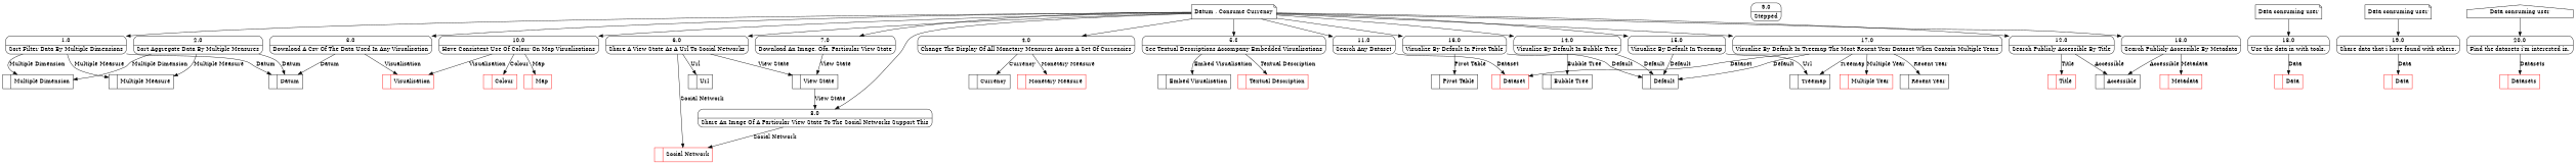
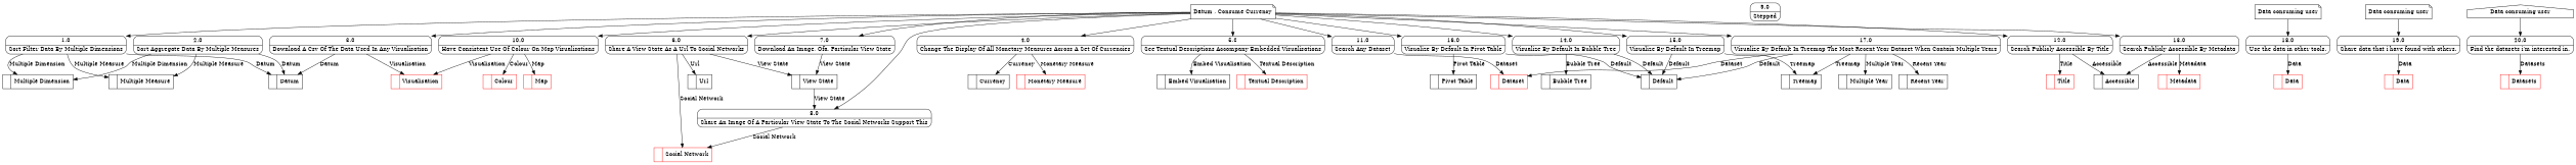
  digraph {
    node [shape=record]
    n1 [label="<f0>  |<f1> Multiple Dimension "]
    n2 [label="<f0>  |<f1> Datum "]
    n3 [label="<f0>  |<f1> Multiple Measure "]
    n4 [color=red label="<f0>  |<f1> Visualisation "]
    n5 [label="<f0>  |<f1> Currency "]
    n6 [color=red label="<f0>  |<f1> Monetary Measure "]
    n7 [label="<f0>  |<f1> Embed Visualisation "]
    n8 [color=red label="<f0>  |<f1> Textual Description "]
    n9 [label="<f0>  |<f1> View State "]
    n10 [label="{<f0> 8.0|<f1> Share An Image Of A Particular View State To The Social Networks Support This }" shape=Mrecord]
    n11 [color=red label="<f0>  |<f1> Social Network "]
    n12 [label="<f0>  |<f1> Url "]
    n13 [color=red label="<f0>  |<f1> Colour "]
    n14 [label="<f0>  |<f1> Accessible "]
    n15 [color=red label="<f0>  |<f1> Title "]
    n16 [color=red label="<f0>  |<f1> Metadata "]
    n17 [color=red label="<f0>  |<f1> Dataset "]
    n18 [label="<f0>  |<f1> Bubble Tree "]
    n19 [label="<f0>  |<f1> Default "]
    n20 [label="<f0>  |<f1> Treemap "]
-   n21 [label="<f0>  |<f1> Multiple Year " color=red]
+   n21 [label="<f0>  |<f1> Multiple Year "]
    n22 [label="<f0>  |<f1> Recent Year "]
    n23 [label="<f0>  |<f1> Pivot Table "]
    n24 [color=red label="<f0>  |<f1> Map "]
    n25 [label="Datum , Consume Currency" shape=note]
    n26 [label="{<f0> 1.0|<f1> Sort Filter Data By Multiple Dimensions }" shape=Mrecord]
    n27 [label="{<f0> 3.0|<f1> Download A Csv Of The Data Used In Any Visualisation }" shape=Mrecord]
    n28 [label="{<f0> 4.0|<f1> Change The Display Of All Monetary Measures Across A Set Of Currencies }" shape=Mrecord]
    n29 [label="{<f0> 5.0|<f1> See Textual Descriptions Accompany Embedded Visualisations }" shape=Mrecord]
    n30 [label="{<f0> 6.0|<f1> Share A View State As A Url To Social Networks }" shape=Mrecord]
    n31 [label="{<f0> 7.0|<f1> Download An Image, Ofa, Particular View State }" shape=Mrecord]
    n32 [label="{<f0> 10.0|<f1> Have Consistent Use Of Colour On Map Visualisations }" shape=Mrecord]
    n33 [label="{<f0> 11.0|<f1> Search Any Dataset }" shape=Mrecord]
    n34 [label="{<f0> 12.0|<f1> Search Publicly Accessible By Title }" shape=Mrecord]
    n35 [label="{<f0> 13.0|<f1> Search Publicly Accessible By Metadata }" shape=Mrecord]
    n36 [label="{<f0> 14.0|<f1> Visualize By Default In Bubble Tree }" shape=Mrecord]
    n37 [label="{<f0> 15.0|<f1> Visualize By Default In Treemap }" shape=Mrecord]
    n38 [label="{<f0> 16.0|<f1> Visualize By Default In Pivot Table }" shape=Mrecord]
    n39 [label="{<f0> 17.0|<f1> Visualize By Default In Treemap The Most Recent Year Dataset When Contain Multiple Years }" shape=Mrecord]
    n40 [label="{<f0> 2.0|<f1> Sort Aggregate Data By Multiple Measures }" shape=Mrecord]
    n41 [label="{<f0> 9.0|<f1> Stepped }" shape=Mrecord]
-   n42 [label="{<f0> 18.0|<f1> Use the data in with tools. }" shape=Mrecord]
+   n42 [label="{<f0> 18.0|<f1> Use the data in other tools. }" shape=Mrecord]
    n43 [color=red label="<f0>  |<f1> Data "]
    n44 [label="Data consuming user" shape=note]
    n45 [label="{<f0> 19.0|<f1> Share data that i have found with others. }" shape=Mrecord]
    n46 [color=red label="<f0>  |<f1> Data "]
    n47 [label="Data consuming user" shape=note]
    n48 [label="{<f0> 20.0|<f1> Find the datasets i'm interested in. }" shape=Mrecord]
    n49 [color=red label="<f0>  |<f1> Datasets "]
    n50 [label="Data consuming user" shape=house]
    n9 -> n10 [label="View State"]
    n10 -> n11 [label="Social Network"]
    n25 -> n10
    n25 -> n26
    n25 -> n27
    n25 -> n28
    n25 -> n29
    n25 -> n30
    n25 -> n31
    n25 -> n32
    n25 -> n33
    n25 -> n34
    n25 -> n35
    n25 -> n36
    n25 -> n37
    n25 -> n38
    n25 -> n39
    n26 -> n1 [label="Multiple Dimension"]
    n26 -> n2 [label=Datum]
    n26 -> n3 [label="Multiple Measure"]
    n27 -> n2 [label=Datum]
    n27 -> n4 [label=Visualisation]
    n28 -> n5 [label=Currency]
    n28 -> n6 [label="Monetary Measure"]
    n29 -> n7 [label="Embed Visualisation"]
    n29 -> n8 [label="Textual Description"]
    n30 -> n9 [label="View State"]
    n30 -> n11 [label="Social Network"]
    n30 -> n12 [label=Url]
    n31 -> n9 [label="View State"]
    n32 -> n4 [label=Visualisation]
    n32 -> n13 [label=Colour]
    n32 -> n24 [label=Map]
    n33 -> n17 [label=Dataset]
    n34 -> n14 [label=Accessible]
    n34 -> n15 [label=Title]
    n35 -> n14 [label=Accessible]
    n35 -> n16 [label=Metadata]
    n36 -> n18 [label="Bubble Tree"]
    n36 -> n19 [label=Default]
    n37 -> n19 [label=Default]
-   n37 -> n20 [label=Url]
+   n37 -> n20 [label=Treemap]
    n38 -> n19 [label=Default]
    n38 -> n23 [label="Pivot Table"]
    n39 -> n17 [label=Dataset]
    n39 -> n19 [label=Default]
    n39 -> n20 [label=Treemap]
    n39 -> n21 [label="Multiple Year"]
    n39 -> n22 [label="Recent Year"]
    n40 -> n1 [label="Multiple Dimension"]
    n40 -> n2 [label=Datum]
    n40 -> n3 [label="Multiple Measure"]
    n42 -> n43 [label=Data]
    n44 -> n42
    n45 -> n46 [label=Data]
    n47 -> n45
    n48 -> n49 [label=Datasets]
    n50 -> n48
  }
